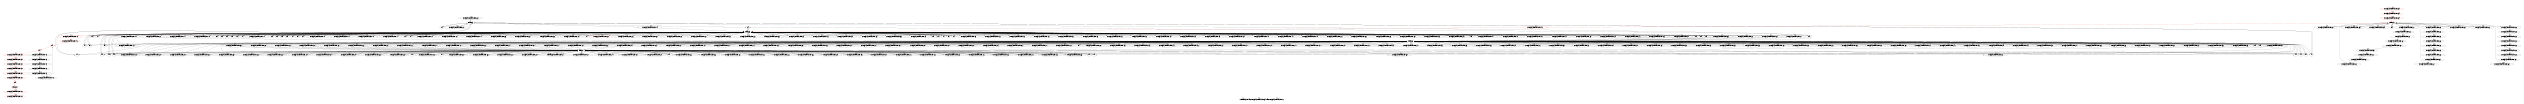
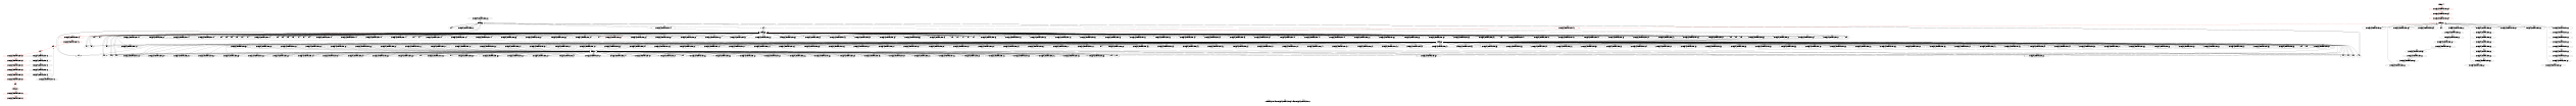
  digraph {
    label="Vulnerability from  'file curve25519-donnabad.c line 854 to file curve25519-donnabad.c line 722 ' "
    node [shape=octagon style=solid]
    n1 [label="curve25519-donnabad.c Line  865"]
    node_6063 [shape=ellipse style=dashed]
    n3 [label=null]
    n4 [label=null]
    n5 [label=null]
    n6 [label="curve25519-donnabad.c Line  779"]
    n7 [label=null]
    n8 [label="curve25519-donnabad.c Line  867"]
    node_5858 [color=black shape=ellipse style=dashed]
    n10 [label=null]
    n11 [label=null]
    n12 [color=red label="curve25519-donnabad.c Line  748"]
    n13 [label=null]
    n14 [label=null]
    n15 [label=null]
    n16 [label=null]
    n17 [label=null]
    n18 [label="curve25519-donnabad.c Line  740"]
    n19 [label=null]
    n20 [label="curve25519-donnabad.c Line  741"]
    n21 [label="curve25519-donnabad.c Line  740"]
    n22 [label=null]
    n23 [label=null]
    n24 [label=null]
    n25 [label=null]
    n26 [label=null]
    n27 [label=null]
    n28 [label="curve25519-donnabad.c Line  741"]
    n29 [label=null]
    n30 [label=null]
    n31 [label=null]
    n32 [label=null]
    n33 [label=null]
    n34 [label=null]
    n35 [label=null]
    n36 [label=null]
    n37 [label="curve25519-donnabad.c Line  740"]
    n38 [label="curve25519-donnabad.c Line  740"]
    n39 [label=null]
    n40 [label="curve25519-donnabad.c Line  740"]
    n41 [label="curve25519-donnabad.c Line  741"]
    n42 [label=null]
    n43 [label=null]
    n44 [label="curve25519-donnabad.c Line  779"]
    n45 [label="curve25519-donnabad.c Line  780"]
    n46 [label="curve25519-donnabad.c Line  741"]
    n47 [label=null]
    n48 [label="curve25519-donnabad.c Line  335"]
    n49 [label="curve25519-donnabad.c Line  337"]
    n50 [label="curve25519-donnabad.c Line  338"]
    n51 [label="curve25519-donnabad.c Line  340"]
    n52 [label=null]
    n53 [color=red label="curve25519-donnabad.c Line  657"]
    n54 [label="curve25519-donnabad.c Line  658"]
    n55 [label="curve25519-donnabad.c Line  660"]
    n56 [label="curve25519-donnabad.c Line  660"]
    n57 [label="curve25519-donnabad.c Line  661"]
    n58 [label="curve25519-donnabad.c Line  661"]
    n59 [label="curve25519-donnabad.c Line  663"]
    n60 [label="curve25519-donnabad.c Line  663"]
    n61 [label="curve25519-donnabad.c Line  665"]
    n62 [label="curve25519-donnabad.c Line  667"]
    n63 [label="curve25519-donnabad.c Line  669"]
    n64 [label="curve25519-donnabad.c Line  671"]
    n65 [label="curve25519-donnabad.c Line  672"]
    n66 [label="curve25519-donnabad.c Line  675"]
    n67 [label="curve25519-donnabad.c Line  646"]
    n68 [label="curve25519-donnabad.c Line  648"]
    n69 [label="curve25519-donnabad.c Line  692"]
    n70 [label="curve25519-donnabad.c Line  654"]
    n71 [label="curve25519-donnabad.c Line  655"]
    n72 [label="curve25519-donnabad.c Line  745"]
    n73 [label=null]
    n74 [label=null]
    n75 [label=null]
    n76 [label=null]
    n77 [label=null]
    n78 [label=null]
    n79 [label="curve25519-donnabad.c Line  738"]
    n80 [label="curve25519-donnabad.c Line  738"]
    n81 [label="curve25519-donnabad.c Line  738"]
    n82 [label="curve25519-donnabad.c Line  738"]
    n83 [label="curve25519-donnabad.c Line  738"]
    n84 [label="curve25519-donnabad.c Line  738"]
    n85 [label="curve25519-donnabad.c Line  738"]
    n86 [label="curve25519-donnabad.c Line  738"]
    n87 [label="curve25519-donnabad.c Line  739"]
    n88 [label="curve25519-donnabad.c Line  739"]
    n89 [label="curve25519-donnabad.c Line  739"]
    n90 [label="curve25519-donnabad.c Line  739"]
    n91 [label="curve25519-donnabad.c Line  740"]
    n92 [label="curve25519-donnabad.c Line  740"]
    n93 [label="curve25519-donnabad.c Line  740"]
    n94 [label="curve25519-donnabad.c Line  688"]
    n95 [label="curve25519-donnabad.c Line  688"]
    n96 [label="curve25519-donnabad.c Line  688"]
    n97 [label="curve25519-donnabad.c Line  689"]
    n98 [label="curve25519-donnabad.c Line  693"]
    n99 [label="curve25519-donnabad.c Line  695"]
    n100 [label="curve25519-donnabad.c Line  697"]
    n101 [label=null]
    n102 [label="curve25519-donnabad.c Line  417"]
    n103 [label="curve25519-donnabad.c Line  421"]
    n104 [label="curve25519-donnabad.c Line  422"]
    n105 [label="curve25519-donnabad.c Line  424"]
    n106 [label="curve27519-donnabad.c Line  637"]
    n107 [label="curve25519-donnabad.c Line  640"]
    n108 [label="curve25519-donnabad.c Line  643"]
    n109 [color=red label="curve25519-donnabad.c Line  748" shape=ellipse]
    node_5826 [shape=ellipse style=dashed]
    n111 [label="curve25519-donnabad.c Line  862"]
    n112 [label="curve25519-donnabad.c Line  862" shape=ellipse]
    n113 [label="curve25519-donnabad.c Line  862"]
    node_6125 [color=red shape=ellipse style=dashed]
    n115 [label="curve25519-donnabad.c Line  815"]
    n116 [label="curve25519-donnabad.c Line  816"]
    n117 [label="curve25519-donnabad.c Line  816"]
    n118 [label="curve25519-donnabad.c Line  817"]
    n119 [label="curve25519-donnabad.c Line  817"]
    n120 [label="curve25519-donnabad.c Line  817"]
    n121 [label="curve25519-donnabad.c Line  817"]
    n122 [label="curve25519-donnabad.c Line  818"]
    n123 [label="curve25519-donnabad.c Line  813"]
    n124 [label="curve25519-donnabad.c Line  825"]
    n125 [label="curve25519-donnabad.c Line  826"]
    n126 [label="curve25519-donnabad.c Line  826"]
    n127 [label="curve25519-donnabad.c Line  827"]
    n128 [label="curve25519-donnabad.c Line  827"]
    n129 [label="curve25519-donnabad.c Line  827"]
    n130 [label="curve25519-donnabad.c Line  827"]
    n131 [label="curve25519-donnabad.c Line  820"]
    n132 [label="curve25519-donnabad.c Line  821"]
    n133 [label="curve25519-donnabad.c Line  821"]
    n134 [label="curve25519-donnabad.c Line  822"]
    n135 [label="curve25519-donnabad.c Line  805"]
    n136 [label="curve25519-donnabad.c Line  806"]
    n137 [label="curve25519-donnabad.c Line  811"]
    n138 [label="curve25519-donnabad.c Line  811"]
    n139 [label="curve25519-donnabad.c Line  812"]
    n140 [label="curve25519-donnabad.c Line  812"]
    n141 [label=null]
    n142 [label="curve25519-donnabad.c Line  808"]
    n143 [label="curve25519-donnabad.c Line  843"]
    n144 [label="curve25519-donnabad.c Line  845"]
    n145 [label="curve25519-donnabad.c Line  845"]
    n146 [label="curve25519-donnabad.c Line  846"]
    n147 [label="curve25519-donnabad.c Line  846"]
    n148 [label="curve25519-donnabad.c Line  847"]
    n149 [label="curve25519-donnabad.c Line  840"]
    n150 [label="curve25519-donnabad.c Line  841"]
    n151 [label="curve25519-donnabad.c Line  841"]
    n152 [label="curve25519-donnabad.c Line  842"]
    n153 [label="curve25519-donnabad.c Line  842"]
    n154 [label="curve25519-donnabad.c Line  842"]
    n155 [label="curve25519-donnabad.c Line  842"]
    n156 [label="curve25519-donnabad.c Line  843"]
    n157 [label="curve25519-donnabad.c Line  835"]
    n158 [label="curve25519-donnabad.c Line  836"]
    n159 [label="curve25519-donnabad.c Line  836"]
    n160 [label="curve25519-donnabad.c Line  840"]
    n161 [label="curve25519-donnabad.c Line  828"]
    n162 [label="curve25519-donnabad.c Line  830"]
    n163 [label="curve25519-donnabad.c Line  831"]
    n164 [label="curve25519-donnabad.c Line  809"]
    n165 [label="curve25519-donnabad.c Line  809"]
    n166 [label="curve25519-donnabad.c Line  810"]
    n167 [label="curve25519-donnabad.c Line  810"]
    n168 [label="curve25519-donnabad.c Line  831"]
    n169 [label="curve25519-donnabad.c Line  832"]
    n170 [label="curve25519-donnabad.c Line  832"]
    n171 [label="curve25519-donnabad.c Line  832"]
    n172 [label="curve25519-donnabad.c Line  832"]
    n173 [label="curve25519-donnabad.c Line  833"]
    n174 [label="curve25519-donnabad.c Line  822"]
    n175 [label="curve25519-donnabad.c Line  822"]
    n176 [label="curve25519-donnabad.c Line  822"]
    n177 [label="curve25519-donnabad.c Line  823"]
    n178 [label="curve25519-donnabad.c Line  823"]
    n179 [label="curve25519-donnabad.c Line  825"]
    n180 [label="curve25519-donnabad.c Line  802"]
    n181 [label="curve25519-donnabad.c Line  802"]
    n182 [label="curve25519-donnabad.c Line  803"]
    n183 [label="curve25519-donnabad.c Line  780"]
    n184 [label=null]
    n185 [label="curve25519-donnabad.c Line  847"]
    n186 [label="curve25519-donnabad.c Line  848"]
    n187 [label="curve25519-donnabad.c Line  848"]
    n188 [label="curve25519-donnabad.c Line  849"]
    n189 [label="curve25519-donnabad.c Line  849"]
    n190 [label="curve25519-donnabad.c Line  850"]
    n191 [label="curve25519-donnabad.c Line  801"]
    n192 [label="curve25519-donnabad.c Line  865"]
    n193 [label="curve25519-donnabad.c Line  866"]
    n194 [label=null]
    n195 [label="curve25519-donnabad.c Line  867"]
    n196 [label="curve25519-donnabad.c Line  868"]
    n197 [label="curve25519-donnabad.c Line  837"]
    n198 [label="curve25519-donnabad.c Line  837"]
    n199 [label="curve25519-donnabad.c Line  837"]
    n200 [label="curve25519-donnabad.c Line  837"]
    n201 [label="curve25519-donnabad.c Line  838"]
    n202 [label="curve25519-donnabad.c Line  838"]
    n203 [label=null]
    n204 [label=null]
    n205 [label=null]
    n206 [label=null]
    n207 [label=null]
    node_5827 [shape=ellipse style=dashed]
    n209 [label="curve25519-donnabad.c Line  815"]
    n210 [label="curve25519-donnabad.c Line  813"]
    n211 [label="curve25519-donnabad.c Line  818"]
    n212 [label="curve25519-donnabad.c Line  813"]
    n213 [label="curve25519-donnabad.c Line  818"]
    n214 [label="curve25519-donnabad.c Line  820"]
    n215 [label="curve25519-donnabad.c Line  805"]
    n216 [label="curve25519-donnabad.c Line  806"]
    n217 [label="curve25519-donnabad.c Line  806"]
    n218 [label="curve25519-donnabad.c Line  808"]
    n219 [label="curve25519-donnabad.c Line  843"]
    n220 [label="curve25519-donnabad.c Line  833"]
    n221 [label="curve25519-donnabad.c Line  835"]
    n222 [label="curve25519-donnabad.c Line  828"]
    n223 [label="curve25519-donnabad.c Line  828"]
    n224 [label="curve25519-donnabad.c Line  830"]
    n225 [label="curve25519-donnabad.c Line  804"]
    n226 [label="curve25519-donnabad.c Line  804"]
    n227 [label="curve25519-donnabad.c Line  804"]
    n228 [label="curve25519-donnabad.c Line  833"]
    n229 [label="curve25519-donnabad.c Line  823"]
    n230 [label=null]
    n231 [label="curve25519-donnabad.c Line  803"]
    n232 [label=null]
    n233 [label="curve25519-donnabad.c Line  850"]
    n234 [label="curve25519-donnabad.c Line  665"]
    n235 [label="curve25519-donnabad.c Line  667"]
    n236 [label="curve25519-donnabad.c Line  669"]
-   n237 [label="donnabad25519-donnabad.c Line  674"]
+   n237 [label="curve25519-donnabad.c Line  674"]
    n238 [label="curve25519-donnabad.c Line  677"]
    n239 [label="curve25519-donnabad.c Line  679"]
    n240 [label="curve25519-donnabad.c Line  800"]
    n241 [label="curve25519-donnabad.c Line  801"]
    n242 [label=null]
    n243 [label="curve25519-donnabad.c Line  866"]
    n244 [label="curve25519-donnabad.c Line  867"]
    n245 [label="curve25519-donnabad.c Line  838"]
    n246 [label="curve25519-donnabad.c Line  681"]
    n247 [label="curve25519-donnabad.c Line  681"]
    n248 [label="curve25519-donnabad.c Line  686"]
    n249 [label="curve25519-donnabad.c Line  686"]
    n250 [label="curve25519-donnabad.c Line  689"]
    n251 [label="curve25519-donnabad.c Line  695"]
    n252 [label="curve25519-donnabad.c Line  697"]
    n253 [color=red label=null]
    n254 [color=red label=null shape=ellipse]
    n255 [color=red label="curve25519-donnabad.c Line  750" shape=ellipse]
    n256 [color=red label=null]
    node_6120 [color=red shape=ellipse]
    n258 [color=red label="curve25519-donnabad.c Line  722"]
    n259 [color=red label="curve25519-donnabad.c Line  750"]
    n260 [label="curve25519-donnabad.c Line  860"]
    n261 [color=red label="curve25519-donnabad.c Line  748"]
    n262 [label="curve25519-donnabad.c Line  862"]
    n263 [label="curve25519-donnabad.c Line  862"]
    n264 [label="curve25519-donnabad.c Line  860"]
    n265 [label="curve25519-donnabad.c Line  861"]
    n266 [label="curve25519-donnabad.c Line  861"]
    n267 [label="curve25519-donnabad.c Line  865"]
    n268 [label="curve25519-donnabad.c Line  859"]
    n269 [label=null]
    n270 [label="curve25519-donnabad.c Line  862" shape=ellipse]
    n271 [label="curve25519-donnabad.c Line  860" shape=ellipse]
    n272 [label="curve25519-donnabad.c Line  861" shape=ellipse]
    n273 [color=red label="curve25519-donnabad.c Line  750"]
    n274 [color=red label="curve25519-donnabad.c Line  750" shape=ellipse]
    n275 [color=red label="curve25519-donnabad.c Line  750"]
    n276 [color=red label="curve25519-donnabad.c Line  750" shape=ellipse]
    n277 [label="curve25519-donnabad.c Line  775"]
    n278 [label="curve25519-donnabad.c Line  775" shape=ellipse]
    n279 [label="curve25519-donnabad.c Line  775" shape=ellipse]
    n280 [label="curve25519-donnabad.c Line  775"]
    n281 [label="curve25519-donnabad.c Line  775" shape=ellipse]
    n282 [label="curve25519-donnabad.c Line  775"]
    n283 [color=red label="curve25519-donnabad.c Line  722" shape=ellipse]
    n284 [color=red label="curve25519-donnabad.c Line  859"]
    n285 [label="curve25519-donnabad.c Line  861" shape=ellipse]
    n286 [label="curve25519-donnabad.c Line  861"]
    n287 [label="curve25519-donnabad.c Line  861"]
    n288 [label="curve25519-donnabad.c Line  862"]
    n289 [label="curve25519-donnabad.c Line  862" shape=ellipse]
    n290 [label="curve25519-donnabad.c Line  862"]
    n291 [label="curve25519-donnabad.c Line  862" shape=ellipse]
    n292 [label="curve25519-donnabad.c Line  860"]
    n293 [label="curve25519-donnabad.c Line  860" shape=ellipse]
    n294 [label="curve25519-donnabad.c Line  860"]
    n295 [label="curve25519-donnabad.c Line  860" shape=ellipse]
    n296 [label="curve25519-donnabad.c Line  860"]
    n297 [label="curve25519-donnabad.c Line  860" shape=ellipse]
    n298 [label="curve25519-donnabad.c Line  860"]
    n299 [label="curve25519-donnabad.c Line  861"]
    n300 [label="curve25519-donnabad.c Line  861" shape=ellipse]
    n301 [label="curve25519-donnabad.c Line  861"]
    n302 [label="curve25519-donnabad.c Line  861" shape=ellipse]
+   node_6114 [color=red shape=ellipse style=dashed]
    n304 [color=red label="curve25519-donnabad.c Line  859"]
    n305 [color=red label="curve25519-donnabad.c Line  859" shape=ellipse]
    n1 -> node_6063
    node_6063 -> n1
    node_6063 -> n3
    node_6063 -> n4
    node_6063 -> n5
    node_6063 -> n6
    node_6063 -> n7
    node_6063 -> n8
    n3 -> node_6063
    n4 -> node_5858
    n5 -> node_6063
    n6 -> node_5858
    n7 -> node_6063
    n8 -> node_6063
    node_5858 -> n4
    node_5858 -> n10
    node_5858 -> n11
    node_5858 -> n12 [color=red]
    node_5858 -> n13
    node_5858 -> n14
    node_5858 -> n15
    node_5858 -> n16
    node_5858 -> n17
    node_5858 -> n18
    node_5858 -> n19
    node_5858 -> n20
    node_5858 -> n21
    node_5858 -> n22
    node_5858 -> n23
    node_5858 -> n24
    node_5858 -> n25
    node_5858 -> n26
    node_5858 -> n27
    node_5858 -> n28
    node_5858 -> n29
    node_5858 -> n30
    node_5858 -> n31
    node_5858 -> n32
    node_5858 -> n33
    node_5858 -> n34
    node_5858 -> n35
    node_5858 -> n36
    node_5858 -> n37
    node_5858 -> n38
    node_5858 -> n39
    node_5858 -> n40
    node_5858 -> n41
    node_5858 -> n42
    node_5858 -> n43
    node_5858 -> n44
    node_5858 -> n45
    node_5858 -> n46
    node_5858 -> n47
    node_5858 -> n48
    node_5858 -> n49
    node_5858 -> n50
    node_5858 -> n51
    node_5858 -> n52
    node_5858 -> n53
    node_5858 -> n54
    node_5858 -> n55
    node_5858 -> n56
    node_5858 -> n57
    node_5858 -> n58
    node_5858 -> n59
    node_5858 -> n60
    node_5858 -> n61
    node_5858 -> n62
    node_5858 -> n63
    node_5858 -> n64
    node_5858 -> n65
    node_5858 -> n66
    node_5858 -> n67
    node_5858 -> n68
    node_5858 -> n69
    node_5858 -> n70
    node_5858 -> n71
    node_5858 -> n72
    node_5858 -> n73
    node_5858 -> n74
    node_5858 -> n75
    node_5858 -> n76
    node_5858 -> n77
    node_5858 -> n78
    node_5858 -> n79
    node_5858 -> n80
    node_5858 -> n81
    node_5858 -> n82
    node_5858 -> n83
    node_5858 -> n84
    node_5858 -> n85
    node_5858 -> n86
    node_5858 -> n87
    node_5858 -> n88
    node_5858 -> n89
    node_5858 -> n90
    node_5858 -> n91
    node_5858 -> n92
    node_5858 -> n93
    node_5858 -> n94
    node_5858 -> n95
    node_5858 -> n96
    node_5858 -> n97
    node_5858 -> n98
    node_5858 -> n99
    node_5858 -> n100
    node_5858 -> n101
    node_5858 -> n102
    node_5858 -> n103
    node_5858 -> n104
    node_5858 -> n105
    node_5858 -> n106
    node_5858 -> n107
    node_5858 -> n108
    n10 -> node_5858
    n11 -> node_5858
    n12 -> n109 [color=red]
    n13 -> node_5858
    n14 -> node_5858
    n15 -> node_5858
    n16 -> node_5858
    n17 -> node_5858
    n18 -> node_5858
    n19 -> node_5858
    n20 -> node_5858
    n21 -> node_5858
    n22 -> node_5858
    n23 -> node_5858
    n24 -> node_5858
    n25 -> node_5858
    n26 -> node_5858
    n27 -> node_5858
    n28 -> node_5858
    n29 -> node_5826
    n30 -> node_5858
    n31 -> node_5858
    n32 -> node_5858
    n33 -> node_5858
    n34 -> node_5858
    n35 -> node_5858
    n36 -> node_5858
    n37 -> node_5858
    n38 -> node_5858
    n39 -> node_5826
    n40 -> node_5858
    n41 -> node_5858
    n42 -> node_5858
    n43 -> node_5858
    n44 -> node_5858
    n45 -> node_5858
    n46 -> node_5858
    n47 -> node_5826
    n48 -> node_5858
    n49 -> node_5858
    n50 -> node_5858
    n51 -> node_5858
    n52 -> node_5858
    n53 -> node_5858
    n54 -> node_5858
    n55 -> node_5858
    n56 -> node_5858
    n57 -> node_5858
    n58 -> node_5858
    n59 -> node_5858
    n60 -> node_5858
    n61 -> node_5826
    n62 -> node_5826
    n63 -> node_5826
    n64 -> node_5826
    n65 -> node_5826
    n66 -> node_5826
    n67 -> node_5858
    n68 -> node_5858
    n69 -> node_5858
    n70 -> node_5858
    n71 -> node_5858
    n72 -> node_5858
    n73 -> node_6063
    n74 -> node_5858
    n75 -> node_5858
    n76 -> node_5858
    n77 -> node_5858
    n78 -> node_5858
    n79 -> node_5858
    n80 -> node_5858
    n81 -> node_5858
    n82 -> node_5858
    n83 -> node_5858
    n84 -> node_5858
    n85 -> node_5858
    n86 -> node_5858
    n87 -> node_5858
    n88 -> node_5858
    n89 -> node_5858
    n90 -> node_5858
    n91 -> node_5858
    n92 -> node_5858
    n93 -> node_5858
    n94 -> node_5858
    n95 -> node_5858
    n96 -> node_5858
    n97 -> node_5858
    n98 -> node_5858
    n99 -> node_5858
    n100 -> node_5826
    n101 -> node_5858
    n102 -> node_5858
    n103 -> node_5858
    n104 -> node_5858
    n105 -> node_5858
    n106 -> node_5858
    n107 -> node_5858
    n108 -> node_5858
    n109 -> n253 [color=red]
    node_5826 -> n3
    node_5826 -> n4
    node_5826 -> n5
    node_5826 -> n13
    node_5826 -> n14
    node_5826 -> n15
    node_5826 -> n16
    node_5826 -> n17
    node_5826 -> n115
    node_5826 -> n116
    node_5826 -> n117
    node_5826 -> n118
    node_5826 -> n119
    node_5826 -> n120
    node_5826 -> n121
    node_5826 -> n122
    node_5826 -> n123
    node_5826 -> n124
    node_5826 -> n125
    node_5826 -> n126
    node_5826 -> n127
    node_5826 -> n128
    node_5826 -> n129
    node_5826 -> n130
    node_5826 -> n131
    node_5826 -> n132
    node_5826 -> n133
    node_5826 -> n134
    node_5826 -> n135
    node_5826 -> n136
    node_5826 -> n137
    node_5826 -> n138
    node_5826 -> n139
    node_5826 -> n140
    node_5826 -> n141
    node_5826 -> n142
    node_5826 -> n143
    node_5826 -> n144
    node_5826 -> n145
    node_5826 -> n146
    node_5826 -> n147
    node_5826 -> n148
    node_5826 -> n149
    node_5826 -> n150
    node_5826 -> n151
    node_5826 -> n152
    node_5826 -> n153
    node_5826 -> n154
    node_5826 -> n155
    node_5826 -> n156
    node_5826 -> n157
    node_5826 -> n158
    node_5826 -> n159
    node_5826 -> n160
    node_5826 -> n161
    node_5826 -> n162
    node_5826 -> n163
    node_5826 -> n164
    node_5826 -> n165
    node_5826 -> n166
    node_5826 -> n167
    node_5826 -> n168
    node_5826 -> n169
    node_5826 -> n170
    node_5826 -> n171
    node_5826 -> n172
    node_5826 -> n173
    node_5826 -> n174
    node_5826 -> n175
    node_5826 -> n176
    node_5826 -> n177
    node_5826 -> n178
    node_5826 -> n179
    node_5826 -> n180
    node_5826 -> n181
    node_5826 -> n182
    node_5826 -> n183
    node_5826 -> n184
    node_5826 -> n185
    node_5826 -> n186
    node_5826 -> n187
    node_5826 -> n188
    node_5826 -> n189
    node_5826 -> n190
    node_5826 -> n191
    node_5826 -> n192
    node_5826 -> n193
    node_5826 -> n194
    node_5826 -> n195
    node_5826 -> n196
    node_5826 -> n197
    node_5826 -> n198
    node_5826 -> n199
    node_5826 -> n200
    node_5826 -> n201
    node_5826 -> n202
    node_5826 -> n203
    node_5826 -> n204
    node_5826 -> n205
    node_5826 -> n206
    node_5826 -> n207
    n111 -> n112
    n112 -> n113
    n113 -> node_6125
    node_6125 -> n260
    node_6125 -> n261 [color=red]
    node_6125 -> n262
    node_6125 -> n263
    node_6125 -> n264
    node_6125 -> n265
    node_6125 -> n266
    node_6125 -> n267
    node_6125 -> n268
    node_6125 -> n269
    n115 -> node_5826
    n116 -> node_5826
    n117 -> node_5827
    n118 -> node_5826
    n119 -> node_5827
    n120 -> node_5826
    n121 -> node_5827
    n122 -> node_5826
    n123 -> node_5826
    n124 -> node_5826
    n125 -> node_5826
    n126 -> node_5827
    n127 -> node_5826
    n128 -> node_5826
    n129 -> node_5826
    n130 -> node_5827
    n131 -> node_5826
    n132 -> node_5826
    n133 -> node_5827
    n134 -> node_5826
    n135 -> node_5826
    n136 -> node_5826
    n137 -> node_5826
    n138 -> node_5827
    n139 -> node_5826
    n140 -> node_5827
    n141 -> node_5826
    n142 -> node_5826
    n143 -> node_5826
    n144 -> node_5826
    n145 -> node_5826
    n146 -> node_5826
    n147 -> node_5826
    n148 -> node_5826
    n149 -> node_5826
    n150 -> node_5826
    n151 -> node_5826
    n152 -> node_5826
    n153 -> node_5826
    n154 -> node_5826
    n155 -> node_5826
    n156 -> node_5826
    n157 -> node_5826
    n158 -> node_5826
    n159 -> node_5827
    n160 -> node_5826
    n161 -> node_5826
    n162 -> node_5826
    n163 -> node_5826
    n164 -> node_5826
    n165 -> node_5827
    n166 -> node_5826
    n167 -> node_5827
    n168 -> node_5826
    n169 -> node_5826
    n170 -> node_5827
    n171 -> node_5826
    n172 -> node_5826
    n173 -> node_5826
    n174 -> node_5827
    n175 -> node_5826
    n176 -> node_5827
    n177 -> node_5826
    n178 -> node_5826
    n179 -> node_5826
    n180 -> node_5826
    n181 -> node_5827
    n182 -> node_5826
    n183 -> node_5858
    n184 -> node_5827
    n185 -> node_5826
    n186 -> node_5826
    n187 -> node_5826
    n188 -> node_5826
    n189 -> node_5826
    n190 -> node_5826
    n191 -> node_5826
    n192 -> node_5826
    n193 -> node_5826
    n194 -> node_5827
    n195 -> node_5827
    n196 -> node_5827
    n197 -> node_5826
    n198 -> node_5826
    n199 -> node_5826
    n200 -> node_5827
    n201 -> node_5826
    n202 -> node_5826
    n203 -> node_5826
    n204 -> node_5826
    n205 -> node_5826
    n206 -> node_5826
    n207 -> node_5826
    node_5827 -> n3
    node_5827 -> n5
    node_5827 -> n15
    node_5827 -> n17
    node_5827 -> n19
    node_5827 -> n184
    node_5827 -> n194
    node_5827 -> n203
    node_5827 -> n204
    node_5827 -> n207
    node_5827 -> n209
    node_5827 -> n210
    node_5827 -> n211
    node_5827 -> n212
    node_5827 -> n213
    node_5827 -> n214
    node_5827 -> n215
    node_5827 -> n216
    node_5827 -> n217
    node_5827 -> n218
    node_5827 -> n219
    node_5827 -> n220
    node_5827 -> n221
    node_5827 -> n222
    node_5827 -> n223
    node_5827 -> n224
    node_5827 -> n225
    node_5827 -> n226
    node_5827 -> n227
    node_5827 -> n228
    node_5827 -> n229
    node_5827 -> n230
    node_5827 -> n231
    node_5827 -> n232
    node_5827 -> n233
    node_5827 -> n234
    node_5827 -> n235
    node_5827 -> n236
    node_5827 -> n237
    node_5827 -> n238
    node_5827 -> n239
    node_5827 -> n240
    node_5827 -> n241
    node_5827 -> n242
    node_5827 -> n243
    node_5827 -> n244
    node_5827 -> n245
    node_5827 -> n246
    node_5827 -> n247
    node_5827 -> n248
    node_5827 -> n249
    node_5827 -> n250
    node_5827 -> n251
    node_5827 -> n252
    n209 -> node_5826
    n210 -> node_5827
    n211 -> node_5827
    n212 -> node_5827
    n213 -> node_5827
    n214 -> node_5826
    n215 -> node_5826
    n216 -> node_5827
    n217 -> node_5827
    n218 -> node_5826
    n219 -> node_5827
    n220 -> node_5827
    n221 -> node_5826
    n222 -> node_5827
    n223 -> node_5827
    n224 -> node_5826
    n225 -> node_5827
    n226 -> node_5827
    n227 -> node_5827
    n228 -> node_5827
    n229 -> node_5827
    n230 -> node_5827
    n231 -> node_5827
    n232 -> node_5827
    n233 -> node_5827
    n234 -> node_5827
    n235 -> node_5827
    n236 -> node_5827
    n237 -> node_5827
    n238 -> node_5827
    n239 -> node_5827
    n240 -> node_5827
    n241 -> node_5827
    n242 -> node_5827
    n243 -> node_5827
    n244 -> node_5826
    n245 -> node_5827
    n246 -> node_5827
    n247 -> node_5827
    n248 -> node_5827
    n249 -> node_5827
    n250 -> node_5827
    n251 -> node_5827
    n252 -> node_5827
    n253 -> n254 [color=red]
    n254 -> n273 [color=red]
    n254 -> n282
    n255 -> n256 [color=red]
    n256 -> node_6120 [color=red]
    node_6120 -> n258 [color=red]
    n258 -> n283 [color=red]
    n259 -> n255 [color=red]
    n260 -> node_6125
    n261 -> node_5858 [color=red]
    n262 -> node_6125
    n263 -> n270
    n264 -> n271
    n265 -> node_6125
    n266 -> n272
    n267 -> node_6125
    n268 -> node_6125
    n269 -> node_6125
    n270 -> n288
    n271 -> n292
    n272 -> n299
    n273 -> n274 [color=red]
    n274 -> n275 [color=red]
    n275 -> n276 [color=red]
    n276 -> n259 [color=red]
    n277 -> n278
    n278 -> n253
    n279 -> n277
    n280 -> n279
    n281 -> n280
    n282 -> n281
    n284 -> node_6125 [color=red]
    n285 -> n286
    n286 -> node_6125
    n287 -> n285
    n288 -> n289
    n289 -> n290
    n290 -> n291
    n291 -> n111
    n292 -> n293
    n293 -> n294
    n294 -> n295
    n295 -> n296
    n296 -> n297
    n297 -> n298
    n298 -> node_6125
    n299 -> n300
    n300 -> n301
    n301 -> n302
    n302 -> n287
+   node_6114 -> n304 [color=red]
    n304 -> n305 [color=red]
    n305 -> n284 [color=red]
  }
